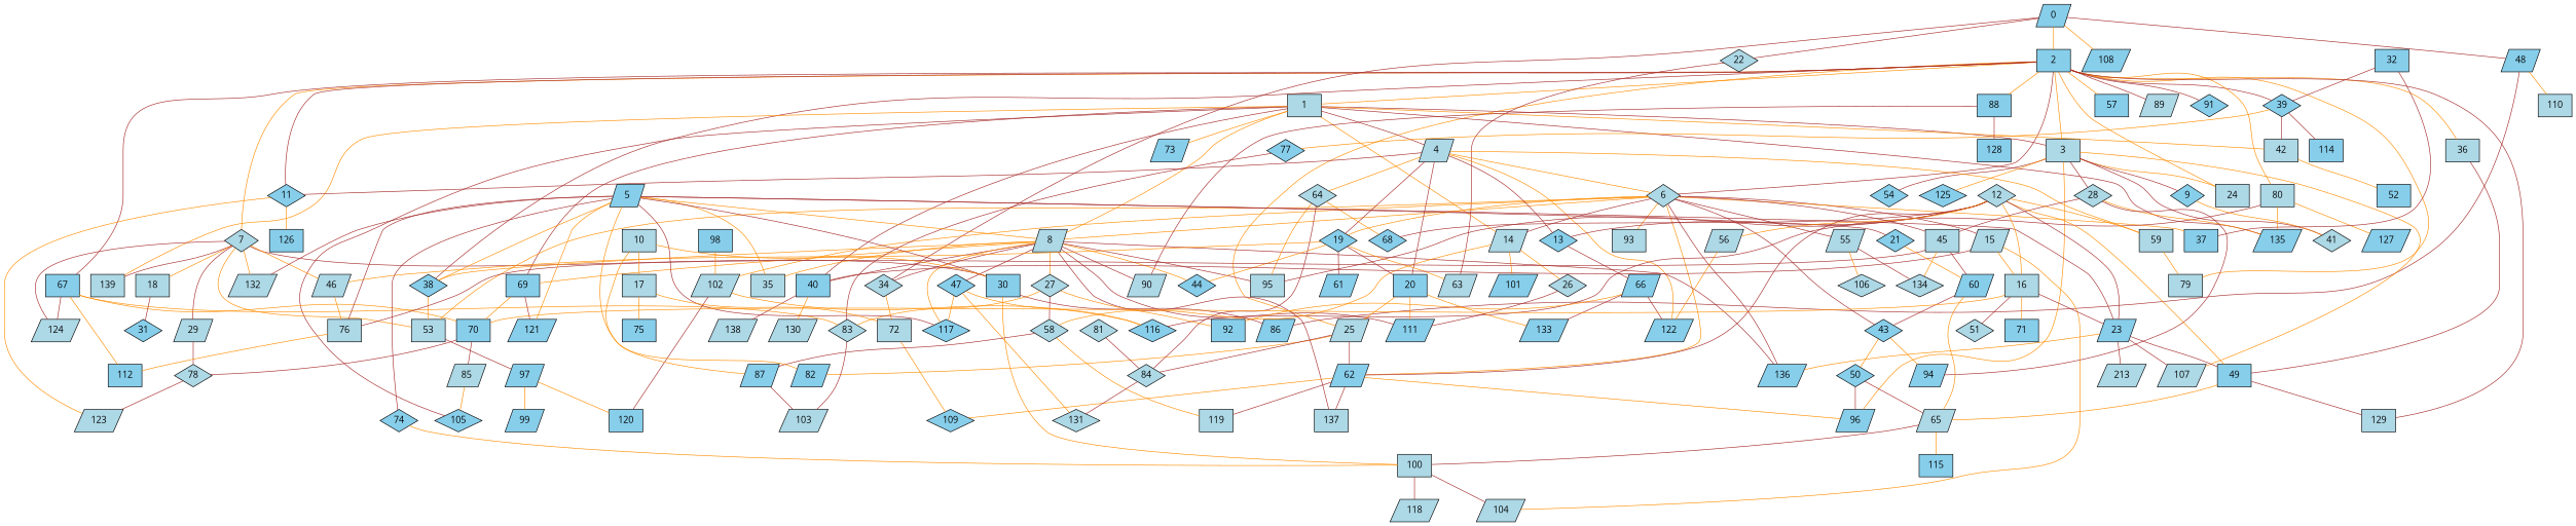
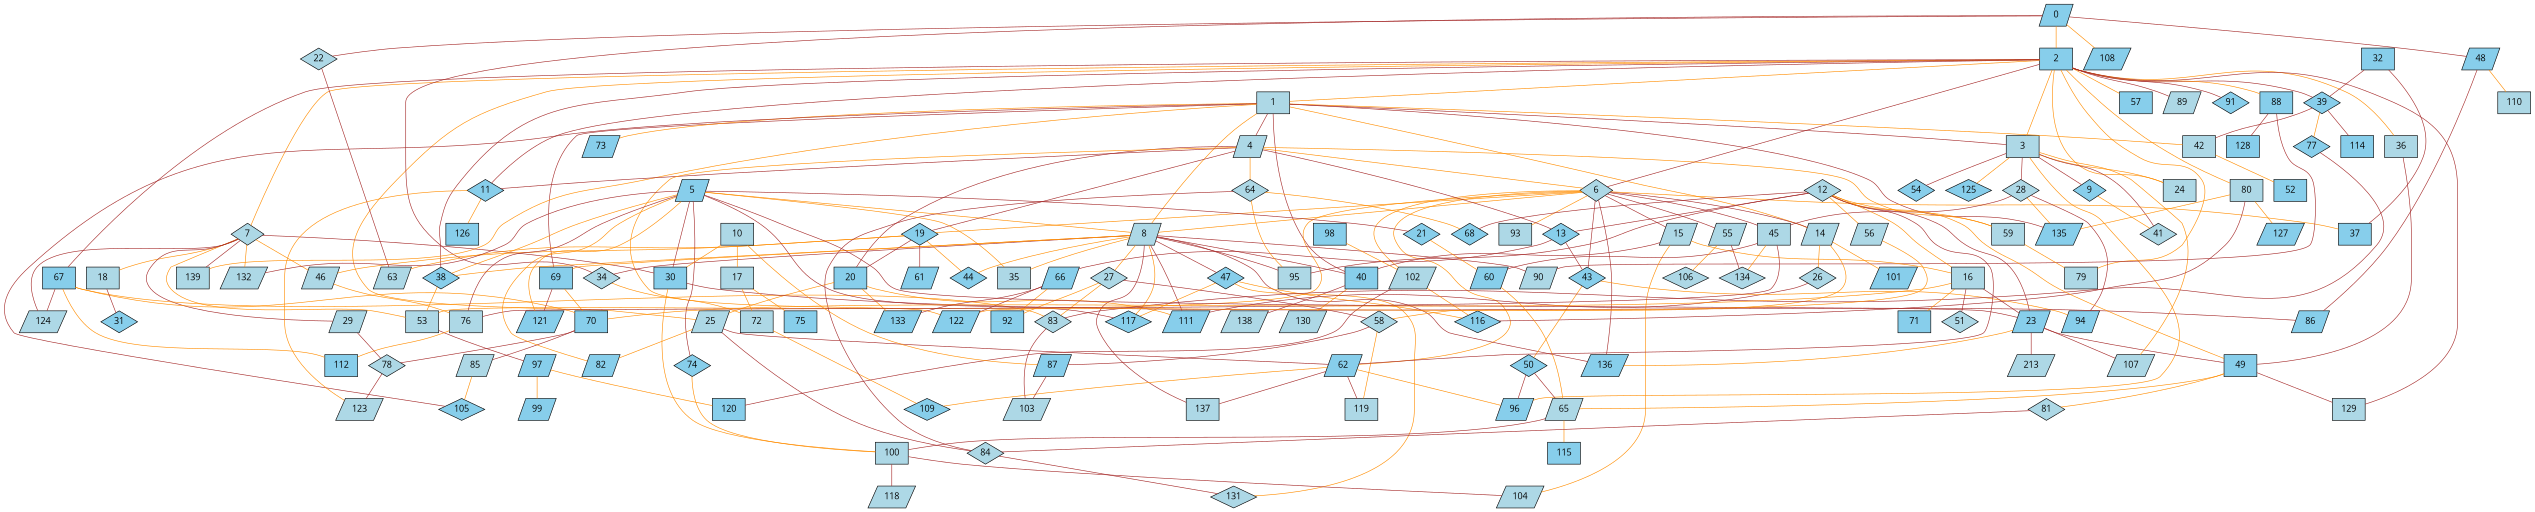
  graph {
    fontname="Open Sans"
    node [fillcolor=skyblue fontname="Open Sans" shape=parallelogram style=filled]
    edge [color=darkorange fontname="Open Sans"]
    2 [shape=box]
    0
    22 [fillcolor=lightblue shape=diamond]
    34 [fillcolor=lightblue shape=diamond]
    48
    108
    1 [fillcolor=lightblue shape=box]
    3 [fillcolor=lightblue shape=box]
    6 [fillcolor=lightblue shape=diamond]
    7 [fillcolor=lightblue shape=diamond]
    11 [shape=diamond]
    24 [fillcolor=lightblue shape=box]
    25 [fillcolor=lightblue]
    36 [fillcolor=lightblue shape=box]
    38 [shape=diamond]
    39 [shape=diamond]
    57 [shape=box]
    67 [shape=box]
    79 [fillcolor=lightblue shape=box]
    80 [fillcolor=lightblue shape=box]
    88 [shape=box]
    89 [fillcolor=lightblue]
    91 [shape=diamond]
    129 [fillcolor=lightblue shape=box]
    63 [fillcolor=lightblue]
    72 [fillcolor=lightblue shape=box]
    86
    110 [fillcolor=lightblue shape=box]
    4 [fillcolor=lightblue]
    8 [fillcolor=lightblue]
    14 [fillcolor=lightblue]
    40 [shape=box]
    42 [fillcolor=lightblue shape=box]
    69 [shape=box]
    73
    105 [shape=diamond]
    135
    139 [fillcolor=lightblue shape=box]
    9 [shape=diamond]
    28 [fillcolor=lightblue shape=diamond]
    41 [fillcolor=lightblue shape=diamond]
    54 [shape=diamond]
    96
    107 [fillcolor=lightblue]
    125 [shape=diamond]
    13 [shape=diamond]
    19 [shape=diamond]
    20 [shape=box]
    59 [fillcolor=lightblue shape=box]
    64 [fillcolor=lightblue shape=diamond]
    122
    35 [fillcolor=lightblue shape=box]
    117 [shape=diamond]
    136
    27 [fillcolor=lightblue shape=diamond]
    44 [shape=diamond]
    47 [shape=diamond]
    90 [fillcolor=lightblue]
    95 [fillcolor=lightblue shape=box]
    111
    137 [fillcolor=lightblue shape=box]
    26 [fillcolor=lightblue shape=diamond]
    58 [fillcolor=lightblue shape=diamond]
    101
    130 [fillcolor=lightblue]
    138 [fillcolor=lightblue]
    52 [shape=box]
    121
    70 [shape=box]
    15 [fillcolor=lightblue]
    37 [shape=box]
    43 [shape=diamond]
    45 [fillcolor=lightblue shape=box]
    53 [fillcolor=lightblue shape=box]
    55 [fillcolor=lightblue]
    62
    93 [fillcolor=lightblue shape=box]
    102 [fillcolor=lightblue]
    30 [shape=box]
    132 [fillcolor=lightblue]
    18 [fillcolor=lightblue shape=box]
    29 [fillcolor=lightblue]
    46 [fillcolor=lightblue]
    124 [fillcolor=lightblue]
    123 [fillcolor=lightblue]
    126 [shape=box]
    82
    84 [fillcolor=lightblue shape=diamond]
    49 [shape=box]
    77 [shape=diamond]
    114 [shape=box]
    83 [fillcolor=lightblue shape=diamond]
    112 [shape=box]
    116 [shape=diamond]
    127
    128 [shape=box]
    94
    66
    61
    133
    68 [shape=diamond]
    5
    21 [shape=diamond]
    23
    74 [shape=diamond]
    76 [fillcolor=lightblue shape=box]
    60
    n108 [fillcolor=lightblue label=213]
    100 [fillcolor=lightblue shape=box]
    16 [fillcolor=lightblue shape=box]
    104 [fillcolor=lightblue]
    50 [shape=diamond]
    134 [fillcolor=lightblue shape=diamond]
    97
    106 [fillcolor=lightblue shape=diamond]
    119 [fillcolor=lightblue shape=box]
    109 [shape=diamond]
    120 [shape=box]
    31 [shape=diamond]
    78 [fillcolor=lightblue shape=diamond]
    92 [shape=box]
    131 [fillcolor=lightblue shape=diamond]
    10 [fillcolor=lightblue shape=box]
    17 [fillcolor=lightblue shape=box]
    87
    75 [shape=box]
    103 [fillcolor=lightblue]
    12 [fillcolor=lightblue shape=diamond]
    56 [fillcolor=lightblue]
    51 [fillcolor=lightblue shape=diamond]
    71 [shape=box]
    65 [fillcolor=lightblue]
    81 [fillcolor=lightblue shape=diamond]
    85 [fillcolor=lightblue]
    118 [fillcolor=lightblue]
    32 [shape=box]
    115 [shape=box]
    99
    98 [shape=box]
    2 -- 1
    2 -- 3
    2 -- 6 [color=brown]
    2 -- 7
    2 -- 11 [color=brown]
    2 -- 24
    2 -- 25
    2 -- 36
    2 -- 38 [color=brown]
    2 -- 39 [color=brown]
    2 -- 57
    2 -- 67 [color=brown]
    2 -- 79
    2 -- 80
    2 -- 88
    2 -- 89 [color=brown]
    2 -- 91 [color=brown]
    2 -- 129 [color=brown]
    0 -- 2
    0 -- 22 [color=brown]
    0 -- 34 [color=brown]
    0 -- 48 [color=brown]
    0 -- 108
    22 -- 63 [color=brown]
    34 -- 72
    48 -- 86 [color=brown]
    48 -- 110
    1 -- 3 [color=brown]
    1 -- 4 [color=brown]
    1 -- 8
    1 -- 14
    1 -- 40 [color=brown]
    1 -- 42
    1 -- 69 [color=brown]
    1 -- 73
    1 -- 105 [color=brown]
    1 -- 135 [color=brown]
    1 -- 139
    3 -- 24
    3 -- 9 [color=brown]
    3 -- 28 [color=brown]
    3 -- 41 [color=brown]
    3 -- 54 [color=brown]
    3 -- 96
    3 -- 107
    3 -- 125
    6 -- 8
    6 -- 14 [color=brown]
    6 -- 19
    6 -- 136 [color=brown]
    6 -- 15 [color=brown]
    6 -- 37
    6 -- 43 [color=brown]
    6 -- 45 [color=brown]
    6 -- 53
    6 -- 55 [color=brown]
    6 -- 62
    6 -- 93
    6 -- 102
    7 -- 139 [color=brown]
    7 -- 53
    7 -- 30 [color=brown]
    7 -- 132
    7 -- 18
    7 -- 29 [color=brown]
    7 -- 46
    7 -- 124 [color=brown]
    11 -- 123
    11 -- 126
    25 -- 62 [color=brown]
    25 -- 82
    25 -- 84 [color=brown]
    36 -- 49 [color=brown]
    38 -- 53
    39 -- 42 [color=brown]
    39 -- 77
    39 -- 114 [color=brown]
    67 -- 70
    67 -- 124 [color=brown]
    67 -- 83
    67 -- 112
    80 -- 135
    80 -- 116 [color=brown]
    80 -- 127
    88 -- 90 [color=brown]
    88 -- 128 [color=brown]
    72 -- 109
    4 -- 6
    4 -- 11 [color=brown]
    4 -- 13 [color=brown]
    4 -- 19 [color=brown]
    4 -- 20 [color=brown]
    4 -- 59
    4 -- 64
    4 -- 122
    8 -- 34 [color=brown]
    8 -- 38
    8 -- 40 [color=brown]
    8 -- 69
    8 -- 35
    8 -- 117
    8 -- 136 [color=brown]
    8 -- 27
    8 -- 44
    8 -- 47 [color=brown]
    8 -- 90 [color=brown]
    8 -- 95 [color=brown]
    8 -- 111 [color=brown]
    8 -- 137 [color=brown]
    14 -- 26
    14 -- 58
    14 -- 101
    40 -- 130
    40 -- 138 [color=brown]
    42 -- 52
    69 -- 121 [color=brown]
    69 -- 70
    9 -- 41
    28 -- 135
    28 -- 45 [color=brown]
    28 -- 94 [color=brown]
-   60 -- 43 [color=brown]
+   13 -- 43 [color=brown]
    13 -- 66 [color=brown]
    19 -- 63
    19 -- 20 [color=brown]
    19 -- 44
    19 -- 46
    19 -- 61 [color=brown]
    20 -- 25
    20 -- 111
    20 -- 133
    59 -- 79
    64 -- 95
    64 -- 84 [color=brown]
    64 -- 68
    27 -- 58 [color=brown]
    27 -- 83
    27 -- 92
    47 -- 117
    47 -- 116
    47 -- 131
    26 -- 111 [color=brown]
    58 -- 119
    58 -- 87 [color=brown]
    70 -- 78 [color=brown]
    70 -- 85 [color=brown]
    15 -- 40 [color=brown]
    15 -- 16
    15 -- 104
    43 -- 94
    43 -- 50
    45 -- 76 [color=brown]
    45 -- 60 [color=brown]
    45 -- 134
    53 -- 97 [color=brown]
    55 -- 134 [color=brown]
    55 -- 106
    62 -- 96
    62 -- 137 [color=brown]
    62 -- 119 [color=brown]
    62 -- 109
    102 -- 116
    102 -- 120 [color=brown]
    30 -- 86 [color=brown]
    30 -- 100
    18 -- 31 [color=brown]
    29 -- 78 [color=brown]
    46 -- 76
    84 -- 131 [color=brown]
    49 -- 129 [color=brown]
    49 -- 65
+   49 -- 81
    77 -- 83 [color=brown]
    83 -- 103 [color=brown]
    66 -- 122 [color=brown]
    66 -- 133 [color=brown]
    66 -- 92
    5 -- 38
    5 -- 8
    5 -- 35
    5 -- 117 [color=brown]
    5 -- 121
    5 -- 30 [color=brown]
    5 -- 132 [color=brown]
    5 -- 82
    5 -- 21 [color=brown]
    5 -- 23 [color=brown]
    5 -- 74 [color=brown]
    5 -- 76 [color=brown]
    21 -- 60
    23 -- 107 [color=brown]
    23 -- 136
    23 -- 49 [color=brown]
    23 -- n108 [color=brown]
    74 -- 100
    76 -- 112
    60 -- 65
    100 -- 104 [color=brown]
    100 -- 118 [color=brown]
    16 -- 70
    16 -- 23 [color=brown]
    16 -- 51 [color=brown]
    16 -- 71
    50 -- 96 [color=brown]
    50 -- 65 [color=brown]
    97 -- 120
    97 -- 99
    78 -- 123 [color=brown]
    10 -- 30
    10 -- 17
    10 -- 87
    17 -- 72
    17 -- 75
    87 -- 103 [color=brown]
    12 -- 13 [color=brown]
    12 -- 59
    12 -- 95 [color=brown]
    12 -- 62 [color=brown]
    12 -- 49
    12 -- 68 [color=brown]
    12 -- 23 [color=brown]
    12 -- 16
    12 -- 56
    56 -- 122
    65 -- 100 [color=brown]
    65 -- 115
    81 -- 84 [color=brown]
    85 -- 105
    32 -- 39 [color=brown]
    32 -- 37 [color=brown]
    98 -- 102
  }
